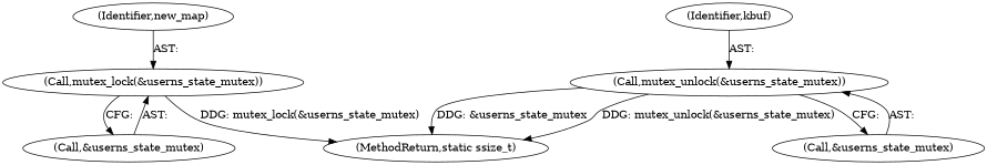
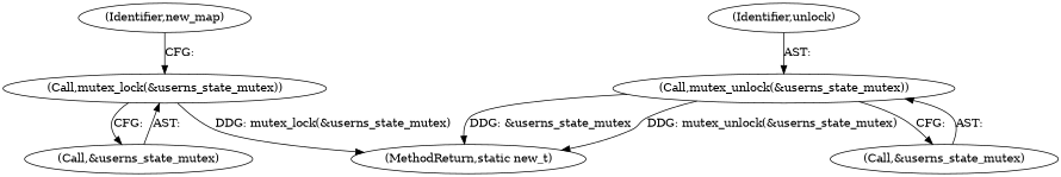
  digraph {
    n1 [label="(Call,mutex_unlock(&userns_state_mutex))"]
-   n2 [label="(MethodReturn,static ssize_t)"]
+   n2 [label="(MethodReturn,static new_t)"]
    n3 [label="(Call,&userns_state_mutex)"]
    n4 [label="(Call,mutex_lock(&userns_state_mutex))"]
    n5 [label="(Call,&userns_state_mutex)"]
    n6 [label="(Identifier,new_map)"]
-   n7 [label="(Identifier,kbuf)"]
+   n7 [label="(Identifier,unlock)"]
    n1 -> n2 [label="DDG: &userns_state_mutex"]
    n1 -> n2 [label="DDG: mutex_unlock(&userns_state_mutex)"]
    n1 -> n3 [label="CFG: "]
    n3 -> n1 [label="AST: "]
    n4 -> n2 [label="DDG: mutex_lock(&userns_state_mutex)"]
    n4 -> n5 [label="CFG: "]
    n5 -> n4 [label="AST: "]
-   n6 -> n4 [label="AST: "]
+   n6 -> n4 [label="CFG: "]
    n7 -> n1 [label="AST: "]
  }
